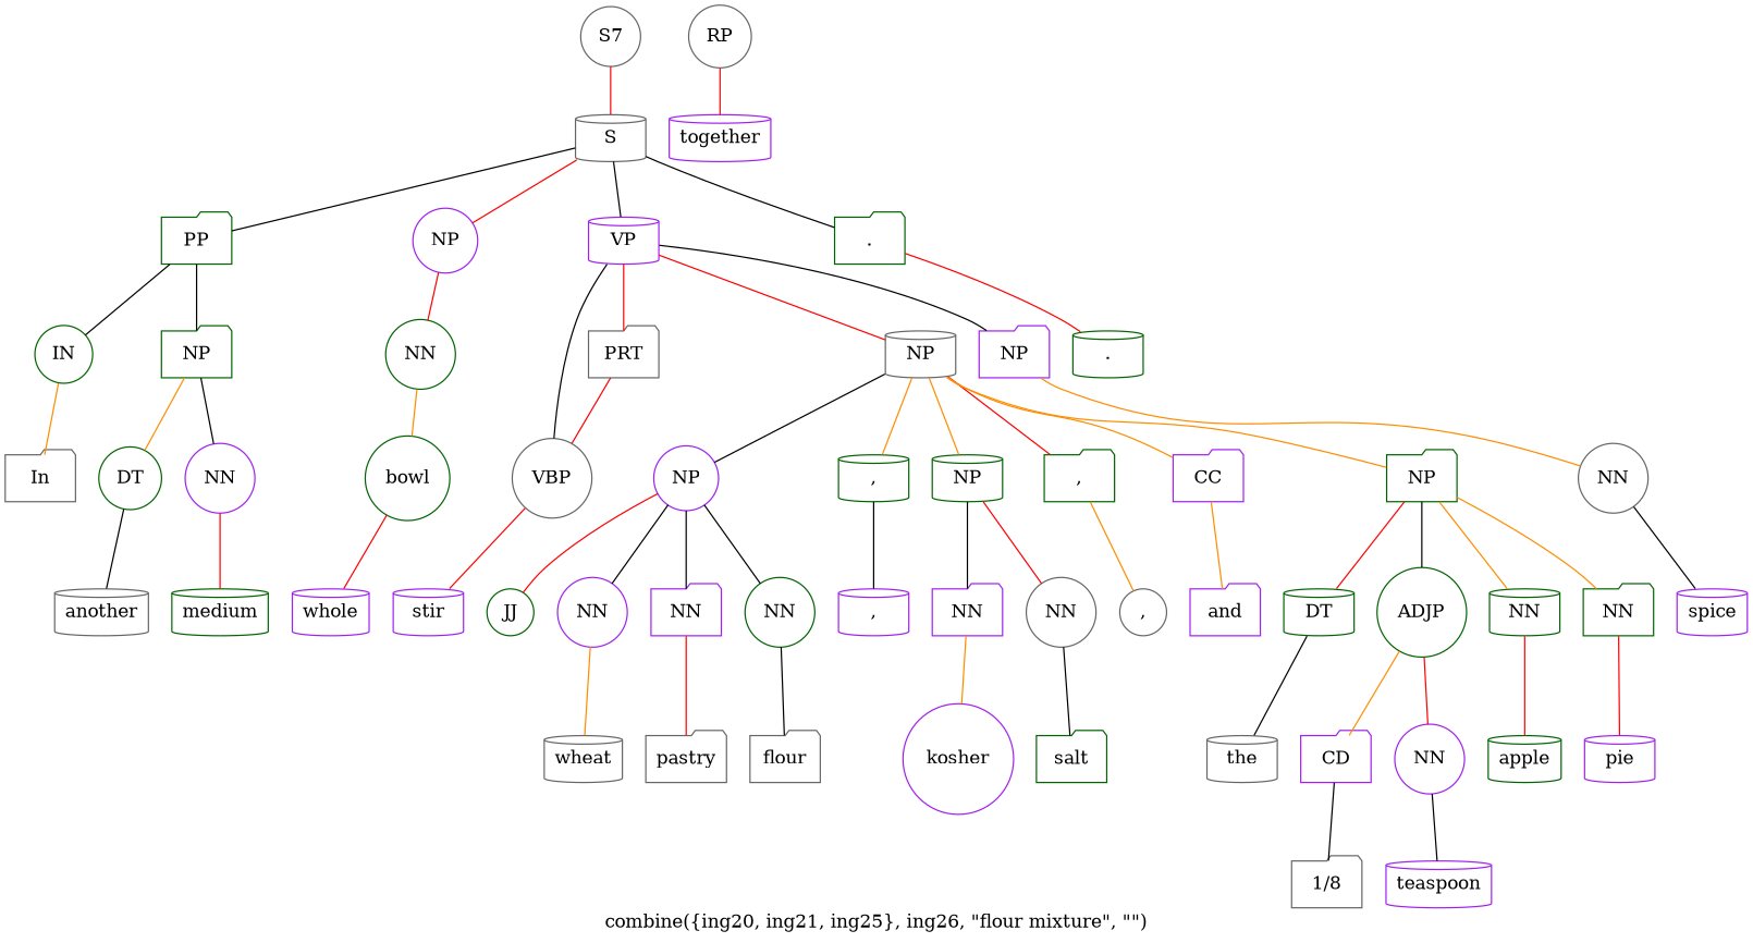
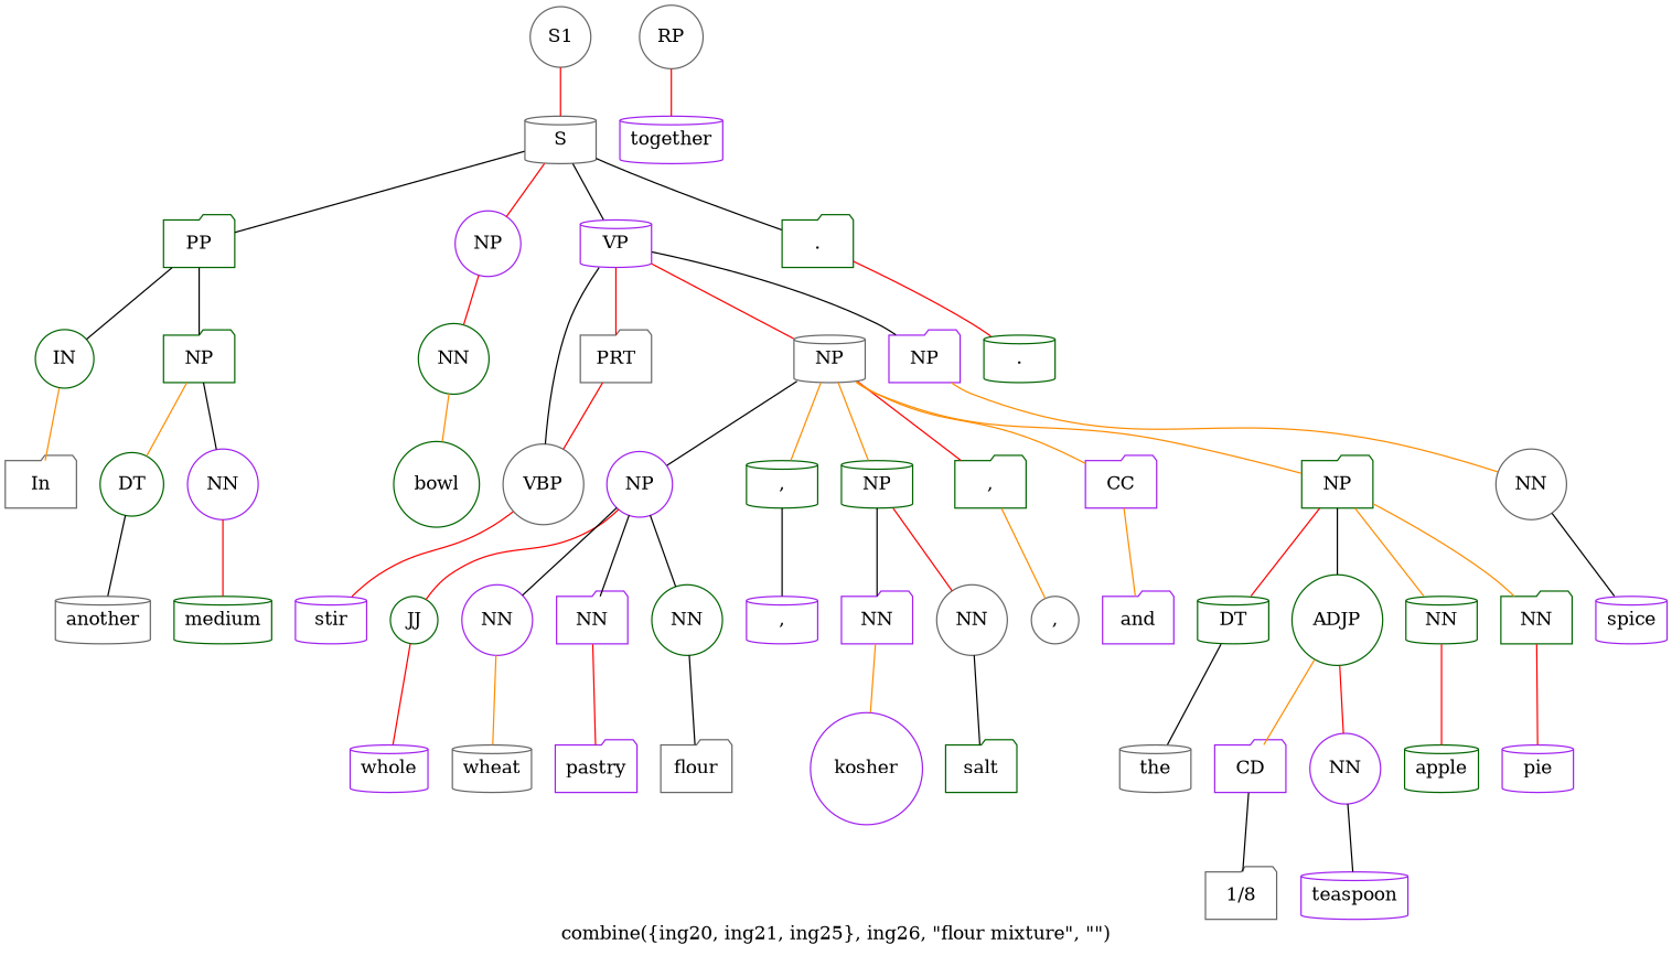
  graph {
    label="combine({ing20, ing21, ing25}, ing26, \"flour mixture\", \"\")"
    node [color=darkgreen shape=cylinder]
    edge [color=black]
-   n1 [color=gray40 label=S7 shape=circle]
+   n1 [color=gray40 label=S1 shape=circle]
    n2 [color=gray40 label=S]
    n3 [label=PP shape=folder]
    n4 [color=purple label=NP shape=circle]
    n5 [color=purple label=VP]
    n6 [label="." shape=folder]
    n7 [label=IN shape=circle]
    n8 [label=NP shape=folder]
    n9 [label=NN shape=circle]
    n10 [color=gray40 label=VBP shape=circle]
    n11 [color=gray40 label=PRT shape=folder]
    n12 [color=gray40 label=NP]
    n13 [color=purple label=NP shape=folder]
    n14 [label="."]
    n15 [color=gray40 label=In shape=folder]
    n16 [label=DT shape=circle]
    n17 [color=purple label=NN shape=circle]
    n18 [color=gray40 label=another]
    n19 [label=medium]
    n20 [label=bowl shape=circle]
    n21 [color=purple label=stir]
    n22 [color=purple label=NP shape=circle]
    n23 [label=","]
    n24 [label=NP]
    n25 [label="," shape=folder]
    n26 [color=purple label=CC shape=folder]
    n27 [label=NP shape=folder]
    n28 [color=gray40 label=NN shape=circle]
    n29 [color=gray40 label=RP shape=circle]
    n30 [color=purple label=together]
    n31 [label=JJ shape=circle]
    n32 [color=purple label=NN shape=circle]
    n33 [color=purple label=NN shape=folder]
    n34 [label=NN shape=circle]
    n35 [color=purple label=","]
    n36 [color=purple label=NN shape=folder]
    n37 [color=gray40 label=NN shape=circle]
    n38 [color=gray40 label="," shape=circle]
    n39 [color=purple label=and shape=folder]
    n40 [label=DT]
    n41 [label=ADJP shape=circle]
    n42 [label=NN]
    n43 [label=NN shape=folder]
    n44 [color=purple label=whole]
    n45 [color=gray40 label=wheat]
-   n46 [color=gray40 label=pastry shape=folder]
+   n46 [color=purple label=pastry shape=folder]
    n47 [color=gray40 label=flour shape=folder]
    n48 [color=purple label=kosher shape=circle]
    n49 [label=salt shape=folder]
    n50 [color=gray40 label=the]
    n51 [color=purple label=CD shape=folder]
    n52 [color=purple label=NN shape=circle]
    n53 [label=apple]
    n54 [color=purple label=pie]
    n55 [color=gray40 label="1/8" shape=folder]
    n56 [color=purple label=teaspoon]
    n57 [color=purple label=spice]
    n1 -- n2 [color=red]
    n2 -- n3
    n2 -- n4 [color=red]
    n2 -- n5
    n2 -- n6
    n3 -- n7
    n3 -- n8
    n4 -- n9 [color=red]
    n5 -- n10
    n5 -- n11 [color=red]
    n5 -- n12 [color=red]
    n5 -- n13
    n6 -- n14 [color=red]
    n7 -- n15 [color=darkorange]
    n8 -- n16 [color=darkorange]
    n8 -- n17
    n9 -- n20 [color=darkorange]
    n10 -- n21 [color=red]
    n11 -- n10 [color=red]
    n12 -- n22
    n12 -- n23 [color=darkorange]
    n12 -- n24 [color=darkorange]
    n12 -- n25 [color=red]
    n12 -- n26 [color=darkorange]
    n12 -- n27 [color=darkorange]
    n13 -- n28 [color=darkorange]
    n16 -- n18
    n17 -- n19 [color=red]
    n22 -- n31 [color=red]
    n22 -- n32
    n22 -- n33
    n22 -- n34
    n23 -- n35
    n24 -- n36
    n24 -- n37 [color=red]
    n25 -- n38 [color=darkorange]
    n26 -- n39 [color=darkorange]
    n27 -- n40 [color=red]
    n27 -- n41
    n27 -- n42 [color=darkorange]
    n27 -- n43 [color=darkorange]
    n28 -- n57
    n29 -- n30 [color=red]
-   n20 -- n44 [color=red]
+   n31 -- n44 [color=red]
    n32 -- n45 [color=darkorange]
    n33 -- n46 [color=red]
    n34 -- n47
    n36 -- n48 [color=darkorange]
    n37 -- n49
    n40 -- n50
    n41 -- n51 [color=darkorange]
    n41 -- n52 [color=red]
    n42 -- n53 [color=red]
    n43 -- n54 [color=red]
    n51 -- n55
    n52 -- n56
  }
